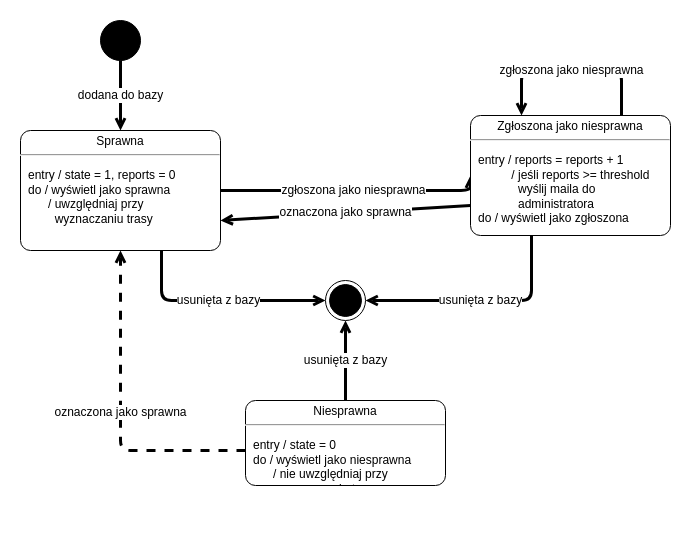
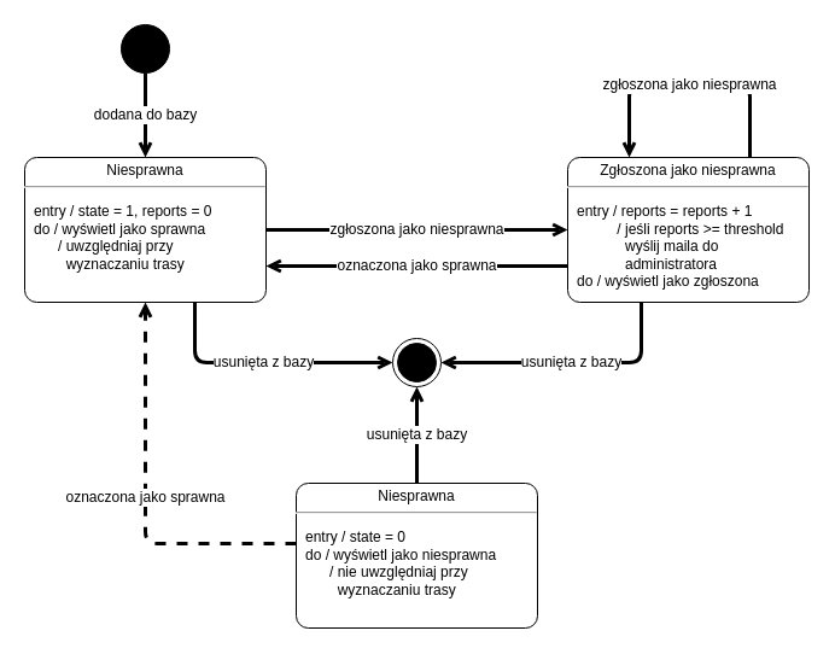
  <mxCell id="0" />
  <mxCell id="1" parent="0" />
  <mxCell id="2" value="" style="ellipse;whiteSpace=wrap;html=1;aspect=fixed;fillColor=#000000;" parent="1" vertex="1"><mxGeometry x="100" y="20" width="40" height="40" as="geometry" /></mxCell>
  <mxCell id="3" value="" style="ellipse;html=1;shape=endState;fillColor=#000000;strokeColor=#000000;" parent="1" vertex="1"><mxGeometry x="325" y="280" width="40" height="40" as="geometry" /></mxCell>
  <mxCell id="4" value="zgłoszona jako niesprawna" style="edgeStyle=orthogonalEdgeStyle;rounded=1;orthogonalLoop=1;jettySize=auto;html=1;endArrow=open;endFill=0;strokeWidth=3;fontSize=12;entryX=0;entryY=0.5;entryDx=0;entryDy=0;entryPerimeter=0;exitX=1;exitY=0.5;exitDx=0;exitDy=0;exitPerimeter=0;" parent="1" source="6" target="8" edge="1"><mxGeometry relative="1" as="geometry"><mxPoint x="425" y="180" as="targetPoint" /><Array as="points"><mxPoint x="441" y="190" /><mxPoint x="441" y="190" /></Array></mxGeometry></mxCell>
  <mxCell id="5" value="usunięta z bazy" style="edgeStyle=orthogonalEdgeStyle;rounded=1;orthogonalLoop=1;jettySize=auto;html=1;entryX=0;entryY=0.5;entryDx=0;entryDy=0;endArrow=open;endFill=0;strokeWidth=3;fontSize=12;" parent="1" source="6" target="3" edge="1"><mxGeometry relative="1" as="geometry"><Array as="points"><mxPoint x="161" y="300" /></Array></mxGeometry></mxCell>
- <mxCell id="6" value="&lt;p style=&quot;margin: 0px ; margin-top: 4px ; text-align: center&quot;&gt;Sprawna&lt;br&gt;&lt;/p&gt;&lt;hr&gt;&lt;p&gt;&lt;/p&gt;&lt;p style=&quot;margin: 0px ; margin-left: 8px ; text-align: left&quot;&gt;entry / state = 1, reports = 0&lt;/p&gt;&lt;p style=&quot;margin: 0px ; margin-left: 8px ; text-align: left&quot;&gt;do / wyświetl jako sprawna&lt;/p&gt;&lt;p style=&quot;margin: 0px ; margin-left: 8px ; text-align: left&quot;&gt;&amp;nbsp;&amp;nbsp;&amp;nbsp;&amp;nbsp;&amp;nbsp; / uwzględniaj przy &lt;br&gt;&lt;/p&gt;&lt;p style=&quot;margin: 0px ; margin-left: 8px ; text-align: left&quot;&gt;&amp;nbsp;&amp;nbsp;&amp;nbsp;&amp;nbsp;&amp;nbsp;&amp;nbsp;&amp;nbsp; wyznaczaniu trasy&lt;br&gt;&lt;/p&gt;" style="shape=mxgraph.sysml.simpleState;html=1;overflow=fill;whiteSpace=wrap;align=center;" parent="1" vertex="1"><mxGeometry x="20" y="130" width="200" height="120" as="geometry" /></mxCell>
+ <mxCell id="6" value="&lt;p style=&quot;margin: 0px ; margin-top: 4px ; text-align: center&quot;&gt;Niesprawna&lt;br&gt;&lt;/p&gt;&lt;hr&gt;&lt;p&gt;&lt;/p&gt;&lt;p style=&quot;margin: 0px ; margin-left: 8px ; text-align: left&quot;&gt;entry / state = 1, reports = 0&lt;/p&gt;&lt;p style=&quot;margin: 0px ; margin-left: 8px ; text-align: left&quot;&gt;do / wyświetl jako sprawna&lt;/p&gt;&lt;p style=&quot;margin: 0px ; margin-left: 8px ; text-align: left&quot;&gt;&amp;nbsp;&amp;nbsp;&amp;nbsp;&amp;nbsp;&amp;nbsp; / uwzględniaj przy &lt;br&gt;&lt;/p&gt;&lt;p style=&quot;margin: 0px ; margin-left: 8px ; text-align: left&quot;&gt;&amp;nbsp;&amp;nbsp;&amp;nbsp;&amp;nbsp;&amp;nbsp;&amp;nbsp;&amp;nbsp; wyznaczaniu trasy&lt;br&gt;&lt;/p&gt;" style="shape=mxgraph.sysml.simpleState;html=1;overflow=fill;whiteSpace=wrap;align=center;" parent="1" vertex="1"><mxGeometry x="20" y="130" width="200" height="120" as="geometry" /></mxCell>
  <mxCell id="7" value="usunięta z bazy" style="edgeStyle=orthogonalEdgeStyle;rounded=1;orthogonalLoop=1;jettySize=auto;html=1;entryX=1;entryY=0.5;entryDx=0;entryDy=0;endArrow=open;endFill=0;strokeWidth=3;fontSize=12;" parent="1" source="8" target="3" edge="1"><mxGeometry relative="1" as="geometry"><Array as="points"><mxPoint x="531" y="300" /></Array></mxGeometry></mxCell>
- <mxCell id="8" value="&lt;p style=&quot;margin: 0px ; margin-top: 4px ; text-align: center&quot;&gt;Zgłoszona jako niesprawna&lt;br&gt;&lt;/p&gt;&lt;hr&gt;&lt;p&gt;&lt;/p&gt;&lt;p style=&quot;margin: 0px ; margin-left: 8px ; text-align: left&quot;&gt;entry / reports = reports + 1&lt;/p&gt;&lt;p style=&quot;margin: 0px ; margin-left: 8px ; text-align: left&quot;&gt;&amp;nbsp;&amp;nbsp;&amp;nbsp;&amp;nbsp;&amp;nbsp;&amp;nbsp;&amp;nbsp;&amp;nbsp;&amp;nbsp; / jeśli reports &amp;gt;= threshold&lt;br&gt;&lt;/p&gt;&lt;p style=&quot;margin: 0px ; margin-left: 8px ; text-align: left&quot;&gt;&amp;nbsp;&amp;nbsp;&amp;nbsp;&amp;nbsp;&amp;nbsp;&amp;nbsp;&amp;nbsp;&amp;nbsp;&amp;nbsp;&amp;nbsp;&amp;nbsp; wyślij maila do&lt;/p&gt;&lt;p style=&quot;margin: 0px ; margin-left: 8px ; text-align: left&quot;&gt;&lt;span style=&quot;white-space: pre&quot;&gt;&#09;&lt;/span&gt;&amp;nbsp;&amp;nbsp;&amp;nbsp; administratora&lt;br&gt;&lt;/p&gt;&lt;p style=&quot;margin: 0px ; margin-left: 8px ; text-align: left&quot;&gt;do / wyświetl jako zgłoszona&lt;br&gt;&lt;/p&gt;" style="shape=mxgraph.sysml.simpleState;html=1;overflow=fill;whiteSpace=wrap;align=center;" parent="1" vertex="1"><mxGeometry x="470" y="115" width="200" height="120" as="geometry" /></mxCell>
+ <mxCell id="8" value="&lt;p style=&quot;margin: 0px ; margin-top: 4px ; text-align: center&quot;&gt;Zgłoszona jako niesprawna&lt;br&gt;&lt;/p&gt;&lt;hr&gt;&lt;p&gt;&lt;/p&gt;&lt;p style=&quot;margin: 0px ; margin-left: 8px ; text-align: left&quot;&gt;entry / reports = reports + 1&lt;/p&gt;&lt;p style=&quot;margin: 0px ; margin-left: 8px ; text-align: left&quot;&gt;&amp;nbsp;&amp;nbsp;&amp;nbsp;&amp;nbsp;&amp;nbsp;&amp;nbsp;&amp;nbsp;&amp;nbsp;&amp;nbsp; / jeśli reports &amp;gt;= threshold&lt;br&gt;&lt;/p&gt;&lt;p style=&quot;margin: 0px ; margin-left: 8px ; text-align: left&quot;&gt;&amp;nbsp;&amp;nbsp;&amp;nbsp;&amp;nbsp;&amp;nbsp;&amp;nbsp;&amp;nbsp;&amp;nbsp;&amp;nbsp;&amp;nbsp;&amp;nbsp; wyślij maila do&lt;/p&gt;&lt;p style=&quot;margin: 0px ; margin-left: 8px ; text-align: left&quot;&gt;&lt;span style=&quot;white-space: pre&quot;&gt;&#09;&lt;/span&gt;&amp;nbsp;&amp;nbsp;&amp;nbsp; administratora&lt;br&gt;&lt;/p&gt;&lt;p style=&quot;margin: 0px ; margin-left: 8px ; text-align: left&quot;&gt;do / wyświetl jako zgłoszona&lt;br&gt;&lt;/p&gt;" style="shape=mxgraph.sysml.simpleState;html=1;overflow=fill;whiteSpace=wrap;align=center;" parent="1" vertex="1"><mxGeometry x="470" y="130" width="200" height="120" as="geometry" /></mxCell>
  <mxCell id="9" value="oznaczona jako sprawna" style="edgeStyle=orthogonalEdgeStyle;rounded=1;orthogonalLoop=1;jettySize=auto;html=1;endArrow=open;endFill=0;strokeWidth=3;fontSize=12;dashed=1;" parent="1" source="11" target="6" edge="1"><mxGeometry relative="1" as="geometry"><Array as="points"><mxPoint x="120" y="450" /></Array></mxGeometry></mxCell>
  <mxCell id="10" value="usunięta z bazy" style="edgeStyle=orthogonalEdgeStyle;rounded=1;orthogonalLoop=1;jettySize=auto;html=1;entryX=0.5;entryY=1;entryDx=0;entryDy=0;endArrow=open;endFill=0;strokeWidth=3;fontSize=12;" parent="1" source="11" target="3" edge="1"><mxGeometry relative="1" as="geometry" /></mxCell>
- <mxCell id="11" value="&lt;p style=&quot;margin: 0px ; margin-top: 4px ; text-align: center&quot;&gt;Niesprawna&lt;br&gt;&lt;/p&gt;&lt;hr&gt;&lt;p&gt;&lt;/p&gt;&lt;p style=&quot;margin: 0px ; margin-left: 8px ; text-align: left&quot;&gt;entry / state = 0&lt;br&gt;&lt;/p&gt;&lt;p style=&quot;margin: 0px ; margin-left: 8px ; text-align: left&quot;&gt;do / wyświetl jako niesprawna&lt;/p&gt;&lt;p style=&quot;margin: 0px ; margin-left: 8px ; text-align: left&quot;&gt;&amp;nbsp;&amp;nbsp;&amp;nbsp;&amp;nbsp;&amp;nbsp; / nie uwzględniaj przy&lt;/p&gt;&lt;p style=&quot;margin: 0px ; margin-left: 8px ; text-align: left&quot;&gt;&amp;nbsp;&amp;nbsp;&amp;nbsp;&amp;nbsp;&amp;nbsp;&amp;nbsp;&amp;nbsp; wyznaczaniu trasy&lt;br&gt;&lt;/p&gt;" style="shape=mxgraph.sysml.simpleState;html=1;overflow=fill;whiteSpace=wrap;align=center;" parent="1" vertex="1"><mxGeometry x="245" y="400" width="200" height="85" as="geometry" /></mxCell>
+ <mxCell id="11" value="&lt;p style=&quot;margin: 0px ; margin-top: 4px ; text-align: center&quot;&gt;Niesprawna&lt;br&gt;&lt;/p&gt;&lt;hr&gt;&lt;p&gt;&lt;/p&gt;&lt;p style=&quot;margin: 0px ; margin-left: 8px ; text-align: left&quot;&gt;entry / state = 0&lt;br&gt;&lt;/p&gt;&lt;p style=&quot;margin: 0px ; margin-left: 8px ; text-align: left&quot;&gt;do / wyświetl jako niesprawna&lt;/p&gt;&lt;p style=&quot;margin: 0px ; margin-left: 8px ; text-align: left&quot;&gt;&amp;nbsp;&amp;nbsp;&amp;nbsp;&amp;nbsp;&amp;nbsp; / nie uwzględniaj przy&lt;/p&gt;&lt;p style=&quot;margin: 0px ; margin-left: 8px ; text-align: left&quot;&gt;&amp;nbsp;&amp;nbsp;&amp;nbsp;&amp;nbsp;&amp;nbsp;&amp;nbsp;&amp;nbsp; wyznaczaniu trasy&lt;br&gt;&lt;/p&gt;" style="shape=mxgraph.sysml.simpleState;html=1;overflow=fill;whiteSpace=wrap;align=center;" parent="1" vertex="1"><mxGeometry x="245" y="400" width="200" height="120" as="geometry" /></mxCell>
  <mxCell id="12" value="dodana do bazy" style="edgeStyle=orthogonalEdgeStyle;rounded=1;orthogonalLoop=1;jettySize=auto;html=1;endArrow=open;endFill=0;strokeWidth=3;exitX=0.5;exitY=1;exitDx=0;exitDy=0;fontSize=12;" parent="1" source="2" target="6" edge="1"><mxGeometry relative="1" as="geometry"><mxPoint x="411" y="90" as="targetPoint" /><mxPoint x="161" y="90" as="sourcePoint" /><Array as="points"><mxPoint x="120" y="80" /><mxPoint x="120" y="80" /></Array></mxGeometry></mxCell>
  <mxCell id="13" value="zgłoszona jako niesprawna" style="edgeStyle=orthogonalEdgeStyle;rounded=1;orthogonalLoop=1;jettySize=auto;html=1;endArrow=open;endFill=0;strokeWidth=3;fontSize=12;" parent="1" source="8" target="8" edge="1"><mxGeometry relative="1" as="geometry"><mxPoint x="695" y="70" as="targetPoint" /><mxPoint x="445" y="70" as="sourcePoint" /><Array as="points"><mxPoint x="621" y="70" /><mxPoint x="521" y="70" /></Array></mxGeometry></mxCell>
  <mxCell id="14" value="oznaczona jako sprawna" style="rounded=1;orthogonalLoop=1;jettySize=auto;html=1;endArrow=open;endFill=0;strokeWidth=3;fontSize=12;exitX=0;exitY=0.75;exitDx=0;exitDy=0;exitPerimeter=0;entryX=1;entryY=0.75;entryDx=0;entryDy=0;entryPerimeter=0;" parent="1" source="8" target="6" edge="1"><mxGeometry relative="1" as="geometry"><mxPoint x="480" y="280" as="targetPoint" /><mxPoint x="230" y="280" as="sourcePoint" /></mxGeometry></mxCell>
